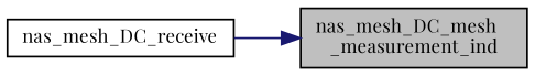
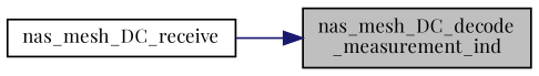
  digraph {
    rankdir=RL
    fontname="Playfair Display"
    node [color=black fontname="Playfair Display" fontsize=10 shape=record style=filled]
-   n1 [fillcolor=grey75 fontcolor=black height=0.2 label="nas_mesh_DC_mesh\l_measurement_ind" width=0.4]
+   n1 [fillcolor=grey75 fontcolor=black height=0.2 label="nas_mesh_DC_decode\l_measurement_ind" width=0.4]
    n2 [fillcolor=white height=0.2 label=nas_mesh_DC_receive width=0.4]
    n1 -> n2 [color=midnightblue dir=back fontname="Playfair Display" fontsize=10 labelfontname=Helvetica labelfontsize=10 style=solid]
  }
